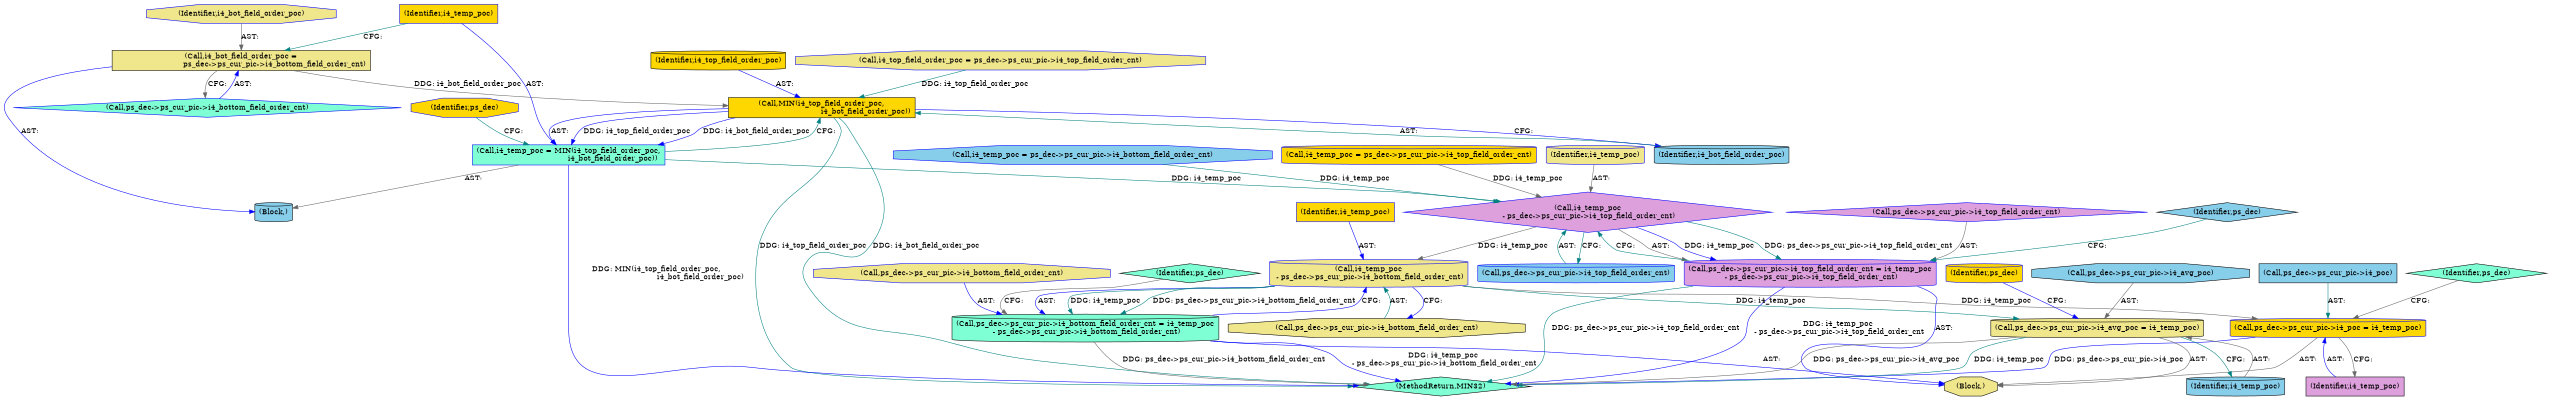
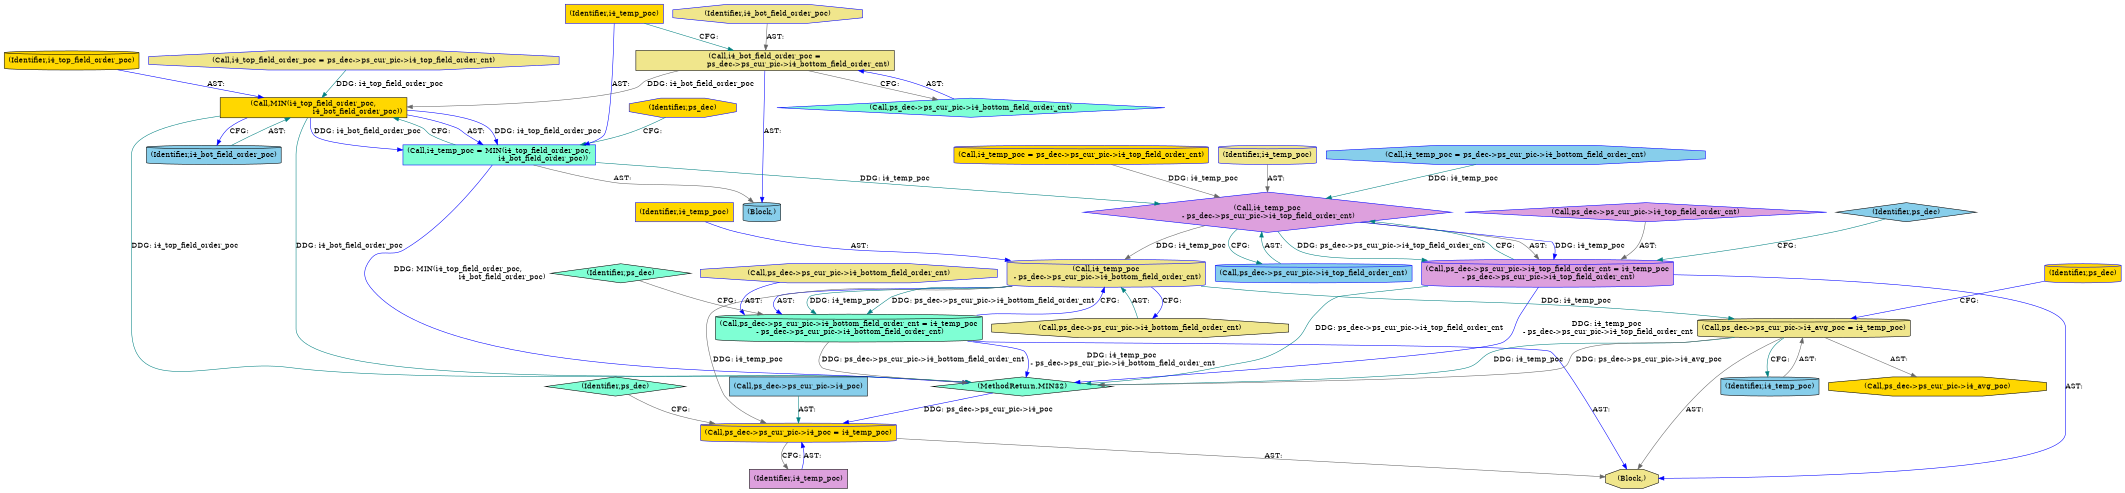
  digraph {
    node [color=blue fillcolor=khaki shape=cylinder style=filled]
    edge [color=blue]
    n1 [color=black label="(Call,i4_bot_field_order_poc =\n                            ps_dec->ps_cur_pic->i4_bottom_field_order_cnt)" shape=box]
    n2 [color=black fillcolor=gold label="(Call,MIN(i4_top_field_order_poc,\n                                     i4_bot_field_order_poc))" shape=box]
    n3 [fillcolor=aquamarine label="(Call,ps_dec->ps_cur_pic->i4_bottom_field_order_cnt)" shape=diamond]
    n4 [color=black fillcolor=skyblue label="(Block,)"]
    n5 [fillcolor=aquamarine label="(Call,i4_temp_poc = MIN(i4_top_field_order_poc,\n                                     i4_bot_field_order_poc))" shape=box]
    n6 [color=black fillcolor=skyblue label="(Identifier,i4_bot_field_order_poc)"]
    n7 [color=black fillcolor=aquamarine label="(MethodReturn,MIN32)" shape=diamond]
    n8 [fillcolor=plum label="(Call,i4_temp_poc\n - ps_dec->ps_cur_pic->i4_top_field_order_cnt)" shape=diamond]
    n9 [fillcolor=plum label="(Call,ps_dec->ps_cur_pic->i4_top_field_order_cnt = i4_temp_poc\n - ps_dec->ps_cur_pic->i4_top_field_order_cnt)"]
    n10 [label="(Call,i4_temp_poc\n - ps_dec->ps_cur_pic->i4_bottom_field_order_cnt)"]
    n11 [fillcolor=skyblue label="(Call,ps_dec->ps_cur_pic->i4_top_field_order_cnt)"]
    n12 [color=black label="(Block,)" shape=octagon]
    n13 [color=black fillcolor=aquamarine label="(Call,ps_dec->ps_cur_pic->i4_bottom_field_order_cnt = i4_temp_poc\n - ps_dec->ps_cur_pic->i4_bottom_field_order_cnt)"]
    n14 [fillcolor=gold label="(Call,ps_dec->ps_cur_pic->i4_poc = i4_temp_poc)"]
    n15 [color=black label="(Call,ps_dec->ps_cur_pic->i4_avg_poc = i4_temp_poc)"]
    n16 [color=black label="(Call,ps_dec->ps_cur_pic->i4_bottom_field_order_cnt)" shape=octagon]
    n17 [color=black fillcolor=plum label="(Identifier,i4_temp_poc)" shape=box]
    n18 [color=black fillcolor=skyblue label="(Identifier,i4_temp_poc)"]
    n19 [color=black fillcolor=gold label="(Identifier,i4_top_field_order_poc)"]
    n20 [fillcolor=gold label="(Identifier,ps_dec)" shape=octagon]
    n21 [color=black fillcolor=skyblue label="(Call,ps_dec->ps_cur_pic->i4_poc)" shape=box]
-   n22 [color=black fillcolor=skyblue label="(Call,ps_dec->ps_cur_pic->i4_avg_poc)" shape=octagon]
+   n22 [color=black fillcolor=gold label="(Call,ps_dec->ps_cur_pic->i4_avg_poc)" shape=octagon]
    n23 [fillcolor=skyblue label="(Call,i4_temp_poc = ps_dec->ps_cur_pic->i4_bottom_field_order_cnt)" shape=octagon]
    n24 [fillcolor=gold label="(Identifier,i4_temp_poc)" shape=box]
    n25 [label="(Call,i4_top_field_order_poc = ps_dec->ps_cur_pic->i4_top_field_order_cnt)" shape=octagon]
    n26 [label="(Call,ps_dec->ps_cur_pic->i4_bottom_field_order_cnt)" shape=octagon]
    n27 [color=black fillcolor=aquamarine label="(Identifier,ps_dec)" shape=diamond]
    n28 [fillcolor=gold label="(Identifier,ps_dec)"]
    n29 [fillcolor=plum label="(Call,ps_dec->ps_cur_pic->i4_top_field_order_cnt)" shape=diamond]
    n30 [fillcolor=gold label="(Call,i4_temp_poc = ps_dec->ps_cur_pic->i4_top_field_order_cnt)"]
    n31 [fillcolor=gold label="(Identifier,i4_temp_poc)" shape=box]
    n32 [color=black fillcolor=aquamarine label="(Identifier,ps_dec)" shape=diamond]
    n33 [label="(Identifier,i4_temp_poc)"]
    n34 [label="(Identifier,i4_bot_field_order_poc)" shape=octagon]
    n35 [color=black fillcolor=skyblue label="(Identifier,ps_dec)" shape=diamond]
    n1 -> n2 [color=gray40 label="DDG: i4_bot_field_order_poc"]
    n1 -> n3 [color=gray40 label="CFG: "]
    n1 -> n4 [label="AST: "]
    n2 -> n5 [label="AST: "]
    n2 -> n5 [label="DDG: i4_top_field_order_poc"]
    n2 -> n5 [label="DDG: i4_bot_field_order_poc"]
    n2 -> n6 [label="CFG: "]
    n2 -> n7 [color=teal label="DDG: i4_top_field_order_poc"]
    n2 -> n7 [color=teal label="DDG: i4_bot_field_order_poc"]
    n3 -> n1 [label="AST: "]
    n5 -> n2 [color=teal label="CFG: "]
    n5 -> n4 [color=gray40 label="AST: "]
    n5 -> n7 [label="DDG: MIN(i4_top_field_order_poc,\n                                     i4_bot_field_order_poc)"]
    n5 -> n8 [color=teal label="DDG: i4_temp_poc"]
    n6 -> n2 [color=teal label="AST: "]
    n8 -> n9 [color=gray40 label="AST: "]
    n8 -> n9 [label="DDG: i4_temp_poc"]
    n8 -> n9 [color=teal label="DDG: ps_dec->ps_cur_pic->i4_top_field_order_cnt"]
    n8 -> n10 [color=gray40 label="DDG: i4_temp_poc"]
    n8 -> n11 [color=teal label="CFG: "]
    n9 -> n7 [color=teal label="DDG: ps_dec->ps_cur_pic->i4_top_field_order_cnt"]
    n9 -> n7 [label="DDG: i4_temp_poc\n - ps_dec->ps_cur_pic->i4_top_field_order_cnt"]
    n9 -> n8 [color=teal label="CFG: "]
    n9 -> n12 [label="AST: "]
    n10 -> n13 [label="AST: "]
    n10 -> n13 [color=teal label="DDG: i4_temp_poc"]
    n10 -> n13 [color=teal label="DDG: ps_dec->ps_cur_pic->i4_bottom_field_order_cnt"]
    n10 -> n14 [color=gray40 label="DDG: i4_temp_poc"]
    n10 -> n15 [color=teal label="DDG: i4_temp_poc"]
    n10 -> n16 [label="CFG: "]
    n11 -> n8 [color=teal label="AST: "]
    n13 -> n7 [color=gray40 label="DDG: ps_dec->ps_cur_pic->i4_bottom_field_order_cnt"]
    n13 -> n7 [label="DDG: i4_temp_poc\n - ps_dec->ps_cur_pic->i4_bottom_field_order_cnt"]
    n13 -> n10 [label="CFG: "]
    n13 -> n12 [label="AST: "]
-   n14 -> n7 [label="DDG: ps_dec->ps_cur_pic->i4_poc"]
+   n7 -> n14 [label="DDG: ps_dec->ps_cur_pic->i4_poc"]
    n14 -> n12 [color=gray40 label="AST: "]
    n14 -> n17 [color=gray40 label="CFG: "]
    n15 -> n7 [color=teal label="DDG: i4_temp_poc"]
    n15 -> n7 [color=gray40 label="DDG: ps_dec->ps_cur_pic->i4_avg_poc"]
    n15 -> n12 [color=gray40 label="AST: "]
    n15 -> n18 [color=teal label="CFG: "]
    n16 -> n10 [color=teal label="AST: "]
    n17 -> n14 [label="AST: "]
    n18 -> n15 [color=gray40 label="AST: "]
    n19 -> n2 [label="AST: "]
    n20 -> n5 [color=teal label="CFG: "]
    n21 -> n14 [color=teal label="AST: "]
-   n22 -> n15 [color=gray40 label="AST: "]
+   n15 -> n22 [color=gray40 label="AST: "]
    n23 -> n8 [color=teal label="DDG: i4_temp_poc"]
    n24 -> n1 [color=teal label="CFG: "]
    n24 -> n5 [label="AST: "]
    n25 -> n2 [color=teal label="DDG: i4_top_field_order_poc"]
    n26 -> n13 [label="AST: "]
    n27 -> n14 [color=gray40 label="CFG: "]
    n28 -> n15 [label="CFG: "]
    n29 -> n9 [color=gray40 label="AST: "]
    n30 -> n8 [color=gray40 label="DDG: i4_temp_poc"]
    n31 -> n10 [label="AST: "]
    n32 -> n13 [color=gray40 label="CFG: "]
    n33 -> n8 [color=gray40 label="AST: "]
    n34 -> n1 [color=gray40 label="AST: "]
    n35 -> n9 [color=teal label="CFG: "]
  }
